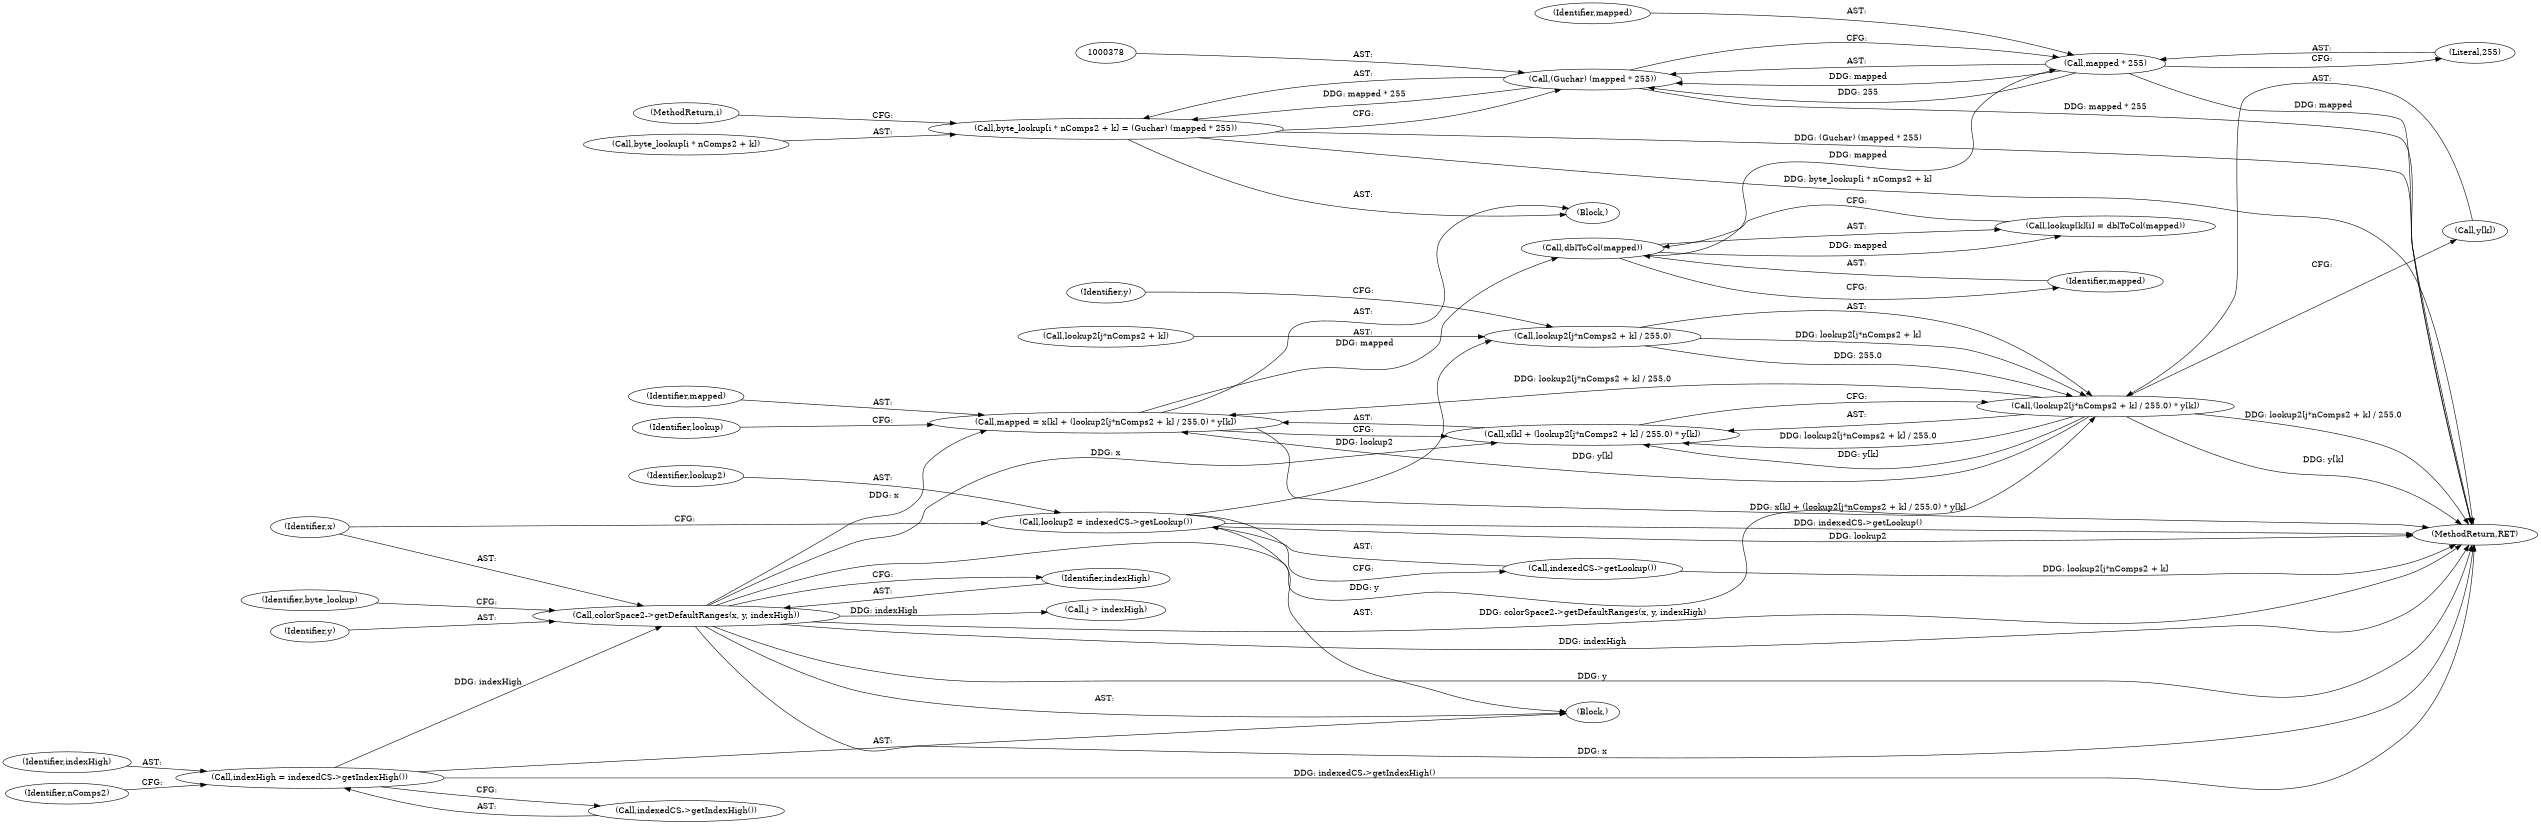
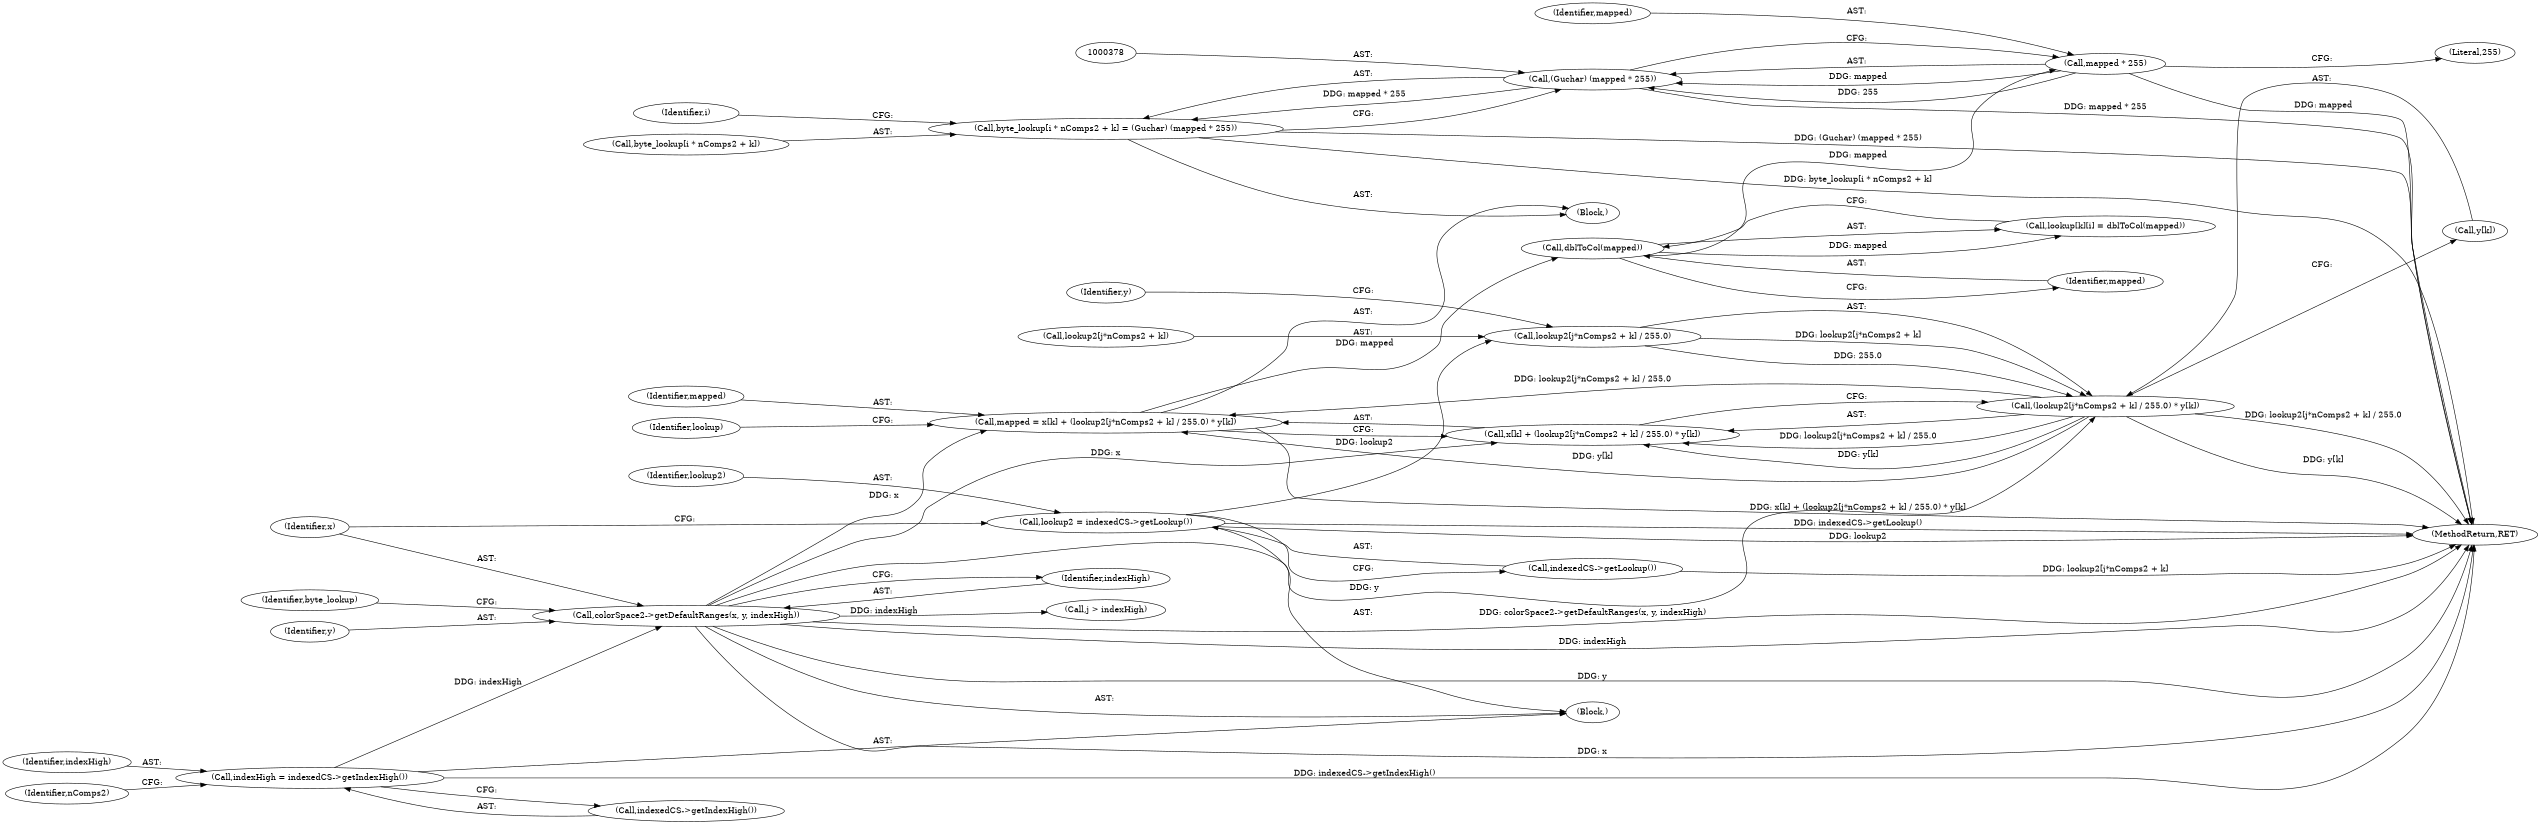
  digraph {
    rankdir=LR
    n1 [label="(Call,byte_lookup[i * nComps2 + k] = (Guchar) (mapped * 255))"]
    n2 [label="(Call,(Guchar) (mapped * 255))"]
    n3 [label="(MethodReturn,RET)"]
    n4 [label="(Block,)"]
    n5 [label="(Call,mapped * 255)"]
    n6 [label="(Literal,255)"]
    n7 [label="(Call,dblToCol(mapped))"]
    n8 [label="(Call,lookup[k][i] = dblToCol(mapped))"]
    n9 [label="(Identifier,mapped)"]
    n10 [label="(Call,mapped = x[k] + (lookup2[j*nComps2 + k] / 255.0) * y[k])"]
    n11 [label="(Call,x[k] + (lookup2[j*nComps2 + k] / 255.0) * y[k])"]
    n12 [label="(Call,(lookup2[j*nComps2 + k] / 255.0) * y[k])"]
    n13 [label="(Call,colorSpace2->getDefaultRanges(x, y, indexHigh))"]
    n14 [label="(Block,)"]
    n15 [label="(Identifier,indexHigh)"]
    n16 [label="(Call,j > indexHigh)"]
    n17 [label="(Call,y[k])"]
    n18 [label="(Call,indexHigh = indexedCS->getIndexHigh())"]
    n19 [label="(Call,indexedCS->getIndexHigh())"]
    n20 [label="(Call,lookup2[j*nComps2 + k] / 255.0)"]
    n21 [label="(Call,lookup2 = indexedCS->getLookup())"]
    n22 [label="(Call,indexedCS->getLookup())"]
    n23 [label="(Identifier,mapped)"]
    n24 [label="(Identifier,mapped)"]
    n25 [label="(Identifier,lookup)"]
-   n26 [label="(MethodReturn,i)"]
+   n26 [label="(Identifier,i)"]
    n27 [label="(Identifier,x)"]
    n28 [label="(Identifier,lookup2)"]
    n29 [label="(Identifier,y)"]
    n30 [label="(Call,lookup2[j*nComps2 + k])"]
    n31 [label="(Call,byte_lookup[i * nComps2 + k])"]
    n32 [label="(Identifier,y)"]
    n33 [label="(Identifier,indexHigh)"]
    n34 [label="(Identifier,nComps2)"]
    n35 [label="(Identifier,byte_lookup)"]
    1000378
    n1 -> n2 [label="CFG: "]
    n1 -> n3 [label="DDG: (Guchar) (mapped * 255)"]
    n1 -> n3 [label="DDG: byte_lookup[i * nComps2 + k]"]
    n1 -> n4 [label="AST: "]
    n2 -> n1 [label="AST: "]
    n2 -> n1 [label="DDG: mapped * 255"]
    n2 -> n3 [label="DDG: mapped * 255"]
    n2 -> n5 [label="CFG: "]
    n5 -> n2 [label="AST: "]
    n5 -> n2 [label="DDG: mapped"]
    n5 -> n2 [label="DDG: 255"]
    n5 -> n3 [label="DDG: mapped"]
    n5 -> n6 [label="CFG: "]
-   n6 -> n5 [label="AST: "]
    n7 -> n5 [label="DDG: mapped"]
    n7 -> n8 [label="AST: "]
    n7 -> n8 [label="DDG: mapped"]
    n7 -> n9 [label="CFG: "]
    n8 -> n7 [label="CFG: "]
    n9 -> n7 [label="AST: "]
    n10 -> n3 [label="DDG: x[k] + (lookup2[j*nComps2 + k] / 255.0) * y[k]"]
    n10 -> n4 [label="AST: "]
    n10 -> n7 [label="DDG: mapped"]
    n10 -> n11 [label="CFG: "]
    n11 -> n10 [label="AST: "]
    n11 -> n12 [label="CFG: "]
    n12 -> n3 [label="DDG: lookup2[j*nComps2 + k] / 255.0"]
    n12 -> n3 [label="DDG: y[k]"]
    n12 -> n10 [label="DDG: lookup2[j*nComps2 + k] / 255.0"]
    n12 -> n10 [label="DDG: y[k]"]
    n12 -> n11 [label="AST: "]
    n12 -> n11 [label="DDG: lookup2[j*nComps2 + k] / 255.0"]
    n12 -> n11 [label="DDG: y[k]"]
    n12 -> n17 [label="CFG: "]
    n13 -> n3 [label="DDG: y"]
    n13 -> n3 [label="DDG: x"]
    n13 -> n3 [label="DDG: colorSpace2->getDefaultRanges(x, y, indexHigh)"]
    n13 -> n3 [label="DDG: indexHigh"]
    n13 -> n10 [label="DDG: x"]
    n13 -> n11 [label="DDG: x"]
    n13 -> n12 [label="DDG: y"]
    n13 -> n14 [label="AST: "]
    n13 -> n15 [label="CFG: "]
    n13 -> n16 [label="DDG: indexHigh"]
    n15 -> n13 [label="AST: "]
    n17 -> n12 [label="AST: "]
    n18 -> n3 [label="DDG: indexedCS->getIndexHigh()"]
    n18 -> n13 [label="DDG: indexHigh"]
    n18 -> n14 [label="AST: "]
    n18 -> n19 [label="CFG: "]
    n19 -> n18 [label="AST: "]
    n20 -> n12 [label="AST: "]
    n20 -> n12 [label="DDG: lookup2[j*nComps2 + k]"]
    n20 -> n12 [label="DDG: 255.0"]
    n21 -> n3 [label="DDG: indexedCS->getLookup()"]
    n21 -> n3 [label="DDG: lookup2"]
    n21 -> n14 [label="AST: "]
    n21 -> n20 [label="DDG: lookup2"]
    n21 -> n22 [label="CFG: "]
    n22 -> n3 [label="DDG: lookup2[j*nComps2 + k]"]
    n22 -> n21 [label="AST: "]
    n23 -> n10 [label="AST: "]
    n24 -> n5 [label="AST: "]
    n25 -> n10 [label="CFG: "]
    n26 -> n1 [label="CFG: "]
    n27 -> n13 [label="AST: "]
    n27 -> n21 [label="CFG: "]
    n28 -> n21 [label="AST: "]
    n29 -> n13 [label="AST: "]
    n30 -> n20 [label="AST: "]
    n31 -> n1 [label="AST: "]
    n32 -> n20 [label="CFG: "]
    n33 -> n18 [label="AST: "]
    n34 -> n18 [label="CFG: "]
    n35 -> n13 [label="CFG: "]
    1000378 -> n2 [label="AST: "]
  }
